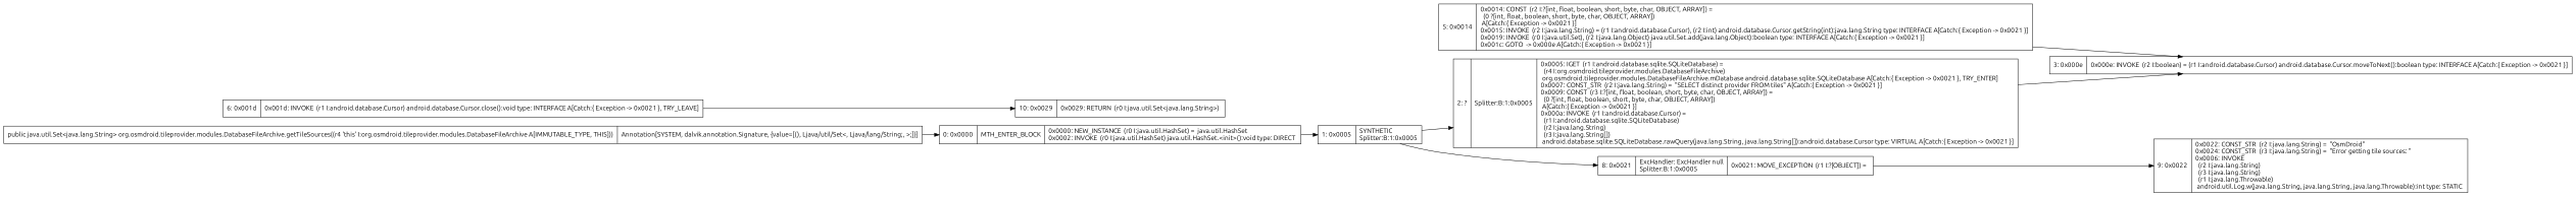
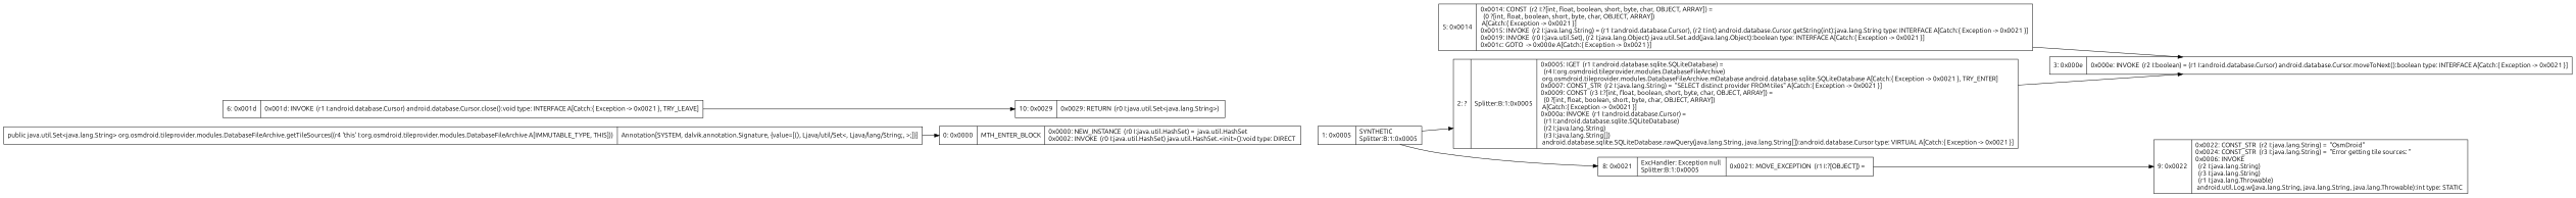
  digraph {
    fontname=Ubuntu
    rankdir=LR
    node [fontname=Ubuntu shape=record]
    edge [fontname=Ubuntu]
    n1 [label="{0\:\ 0x0000|MTH_ENTER_BLOCK\l|0x0000: NEW_INSTANCE  (r0 I:java.util.HashSet) =  java.util.HashSet \l0x0002: INVOKE  (r0 I:java.util.HashSet) java.util.HashSet.\<init\>():void type: DIRECT \l}"]
    n2 [label="{1\:\ 0x0005|SYNTHETIC\lSplitter:B:1:0x0005\l}"]
    n3 [label="{2\:\ ?|Splitter:B:1:0x0005\l|0x0005: IGET  (r1 I:android.database.sqlite.SQLiteDatabase) = \l  (r4 I:org.osmdroid.tileprovider.modules.DatabaseFileArchive)\l org.osmdroid.tileprovider.modules.DatabaseFileArchive.mDatabase android.database.sqlite.SQLiteDatabase A[Catch:\{ Exception \-\> 0x0021 \}, TRY_ENTER]\l0x0007: CONST_STR  (r2 I:java.lang.String) =  \"SELECT distinct provider FROM tiles\" A[Catch:\{ Exception \-\> 0x0021 \}]\l0x0009: CONST  (r3 I:?[int, float, boolean, short, byte, char, OBJECT, ARRAY]) = \l  (0 ?[int, float, boolean, short, byte, char, OBJECT, ARRAY])\l A[Catch:\{ Exception \-\> 0x0021 \}]\l0x000a: INVOKE  (r1 I:android.database.Cursor) = \l  (r1 I:android.database.sqlite.SQLiteDatabase)\l  (r2 I:java.lang.String)\l  (r3 I:java.lang.String[])\l android.database.sqlite.SQLiteDatabase.rawQuery(java.lang.String, java.lang.String[]):android.database.Cursor type: VIRTUAL A[Catch:\{ Exception \-\> 0x0021 \}]\l}"]
-   n4 [label="{8\:\ 0x0021|ExcHandler: ExcHandler null\lSplitter:B:1:0x0005\l|0x0021: MOVE_EXCEPTION  (r1 I:?[OBJECT]) =  \l}"]
+   n4 [label="{8\:\ 0x0021|ExcHandler: Exception null\lSplitter:B:1:0x0005\l|0x0021: MOVE_EXCEPTION  (r1 I:?[OBJECT]) =  \l}"]
    n5 [label="{3\:\ 0x000e|0x000e: INVOKE  (r2 I:boolean) = (r1 I:android.database.Cursor) android.database.Cursor.moveToNext():boolean type: INTERFACE A[Catch:\{ Exception \-\> 0x0021 \}]\l}"]
    n6 [label="{9\:\ 0x0022|0x0022: CONST_STR  (r2 I:java.lang.String) =  \"OsmDroid\" \l0x0024: CONST_STR  (r3 I:java.lang.String) =  \"Error getting tile sources: \" \l0x0006: INVOKE  \l  (r2 I:java.lang.String)\l  (r3 I:java.lang.String)\l  (r1 I:java.lang.Throwable)\l android.util.Log.w(java.lang.String, java.lang.String, java.lang.Throwable):int type: STATIC \l}"]
    n7 [label="{5\:\ 0x0014|0x0014: CONST  (r2 I:?[int, float, boolean, short, byte, char, OBJECT, ARRAY]) = \l  (0 ?[int, float, boolean, short, byte, char, OBJECT, ARRAY])\l A[Catch:\{ Exception \-\> 0x0021 \}]\l0x0015: INVOKE  (r2 I:java.lang.String) = (r1 I:android.database.Cursor), (r2 I:int) android.database.Cursor.getString(int):java.lang.String type: INTERFACE A[Catch:\{ Exception \-\> 0x0021 \}]\l0x0019: INVOKE  (r0 I:java.util.Set), (r2 I:java.lang.Object) java.util.Set.add(java.lang.Object):boolean type: INTERFACE A[Catch:\{ Exception \-\> 0x0021 \}]\l0x001c: GOTO  \-\> 0x000e A[Catch:\{ Exception \-\> 0x0021 \}]\l}"]
    n8 [label="{6\:\ 0x001d|0x001d: INVOKE  (r1 I:android.database.Cursor) android.database.Cursor.close():void type: INTERFACE A[Catch:\{ Exception \-\> 0x0021 \}, TRY_LEAVE]\l}"]
    n9 [label="{10\:\ 0x0029|0x0029: RETURN  (r0 I:java.util.Set\<java.lang.String\>) \l}"]
    n10 [label="{public java.util.Set\<java.lang.String\> org.osmdroid.tileprovider.modules.DatabaseFileArchive.getTileSources((r4 'this' I:org.osmdroid.tileprovider.modules.DatabaseFileArchive A[IMMUTABLE_TYPE, THIS]))  | Annotation[SYSTEM, dalvik.annotation.Signature, \{value=[(), Ljava\/util\/Set\<, Ljava\/lang\/String;, \>;]\}]\l}"]
-   n1 -> n2
    n2 -> n3
    n2 -> n4
    n3 -> n5
    n4 -> n6
    n7 -> n5
    n8 -> n9
    n10 -> n1
  }
